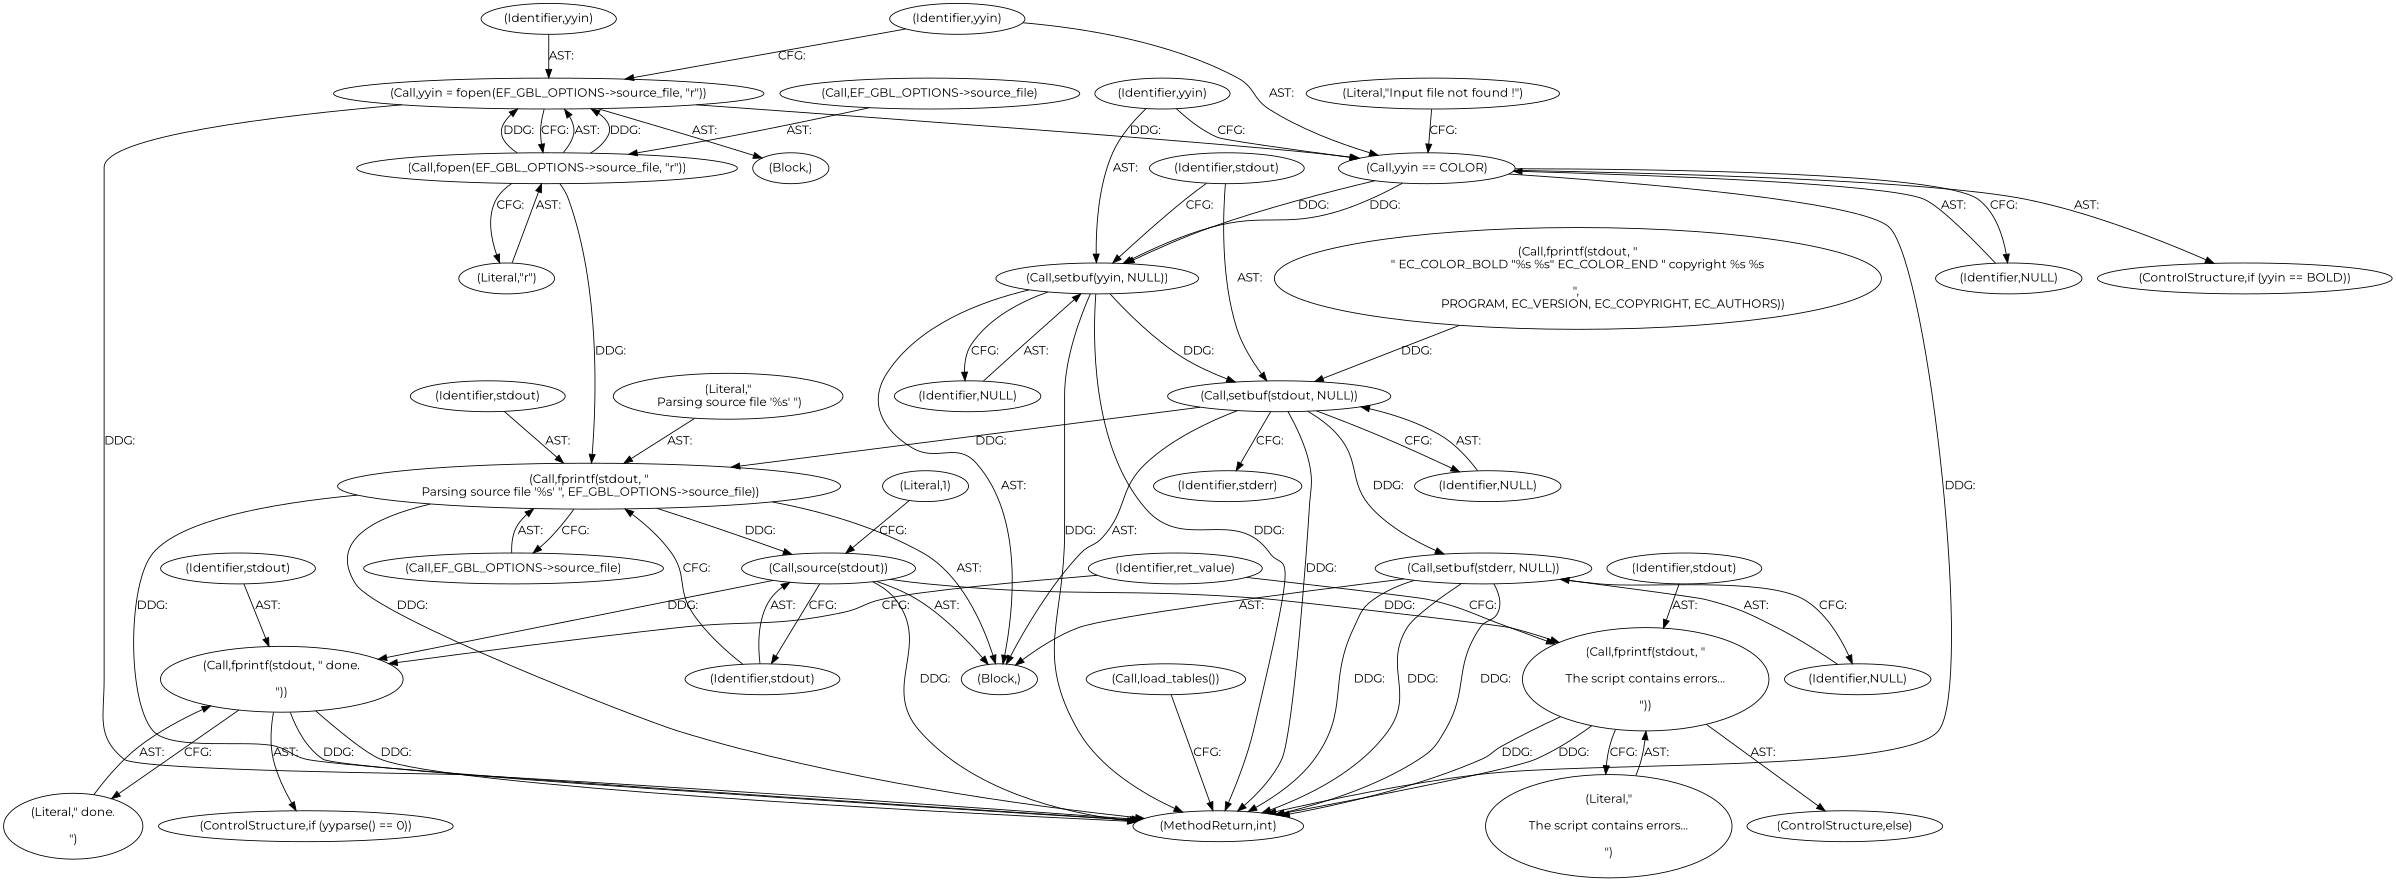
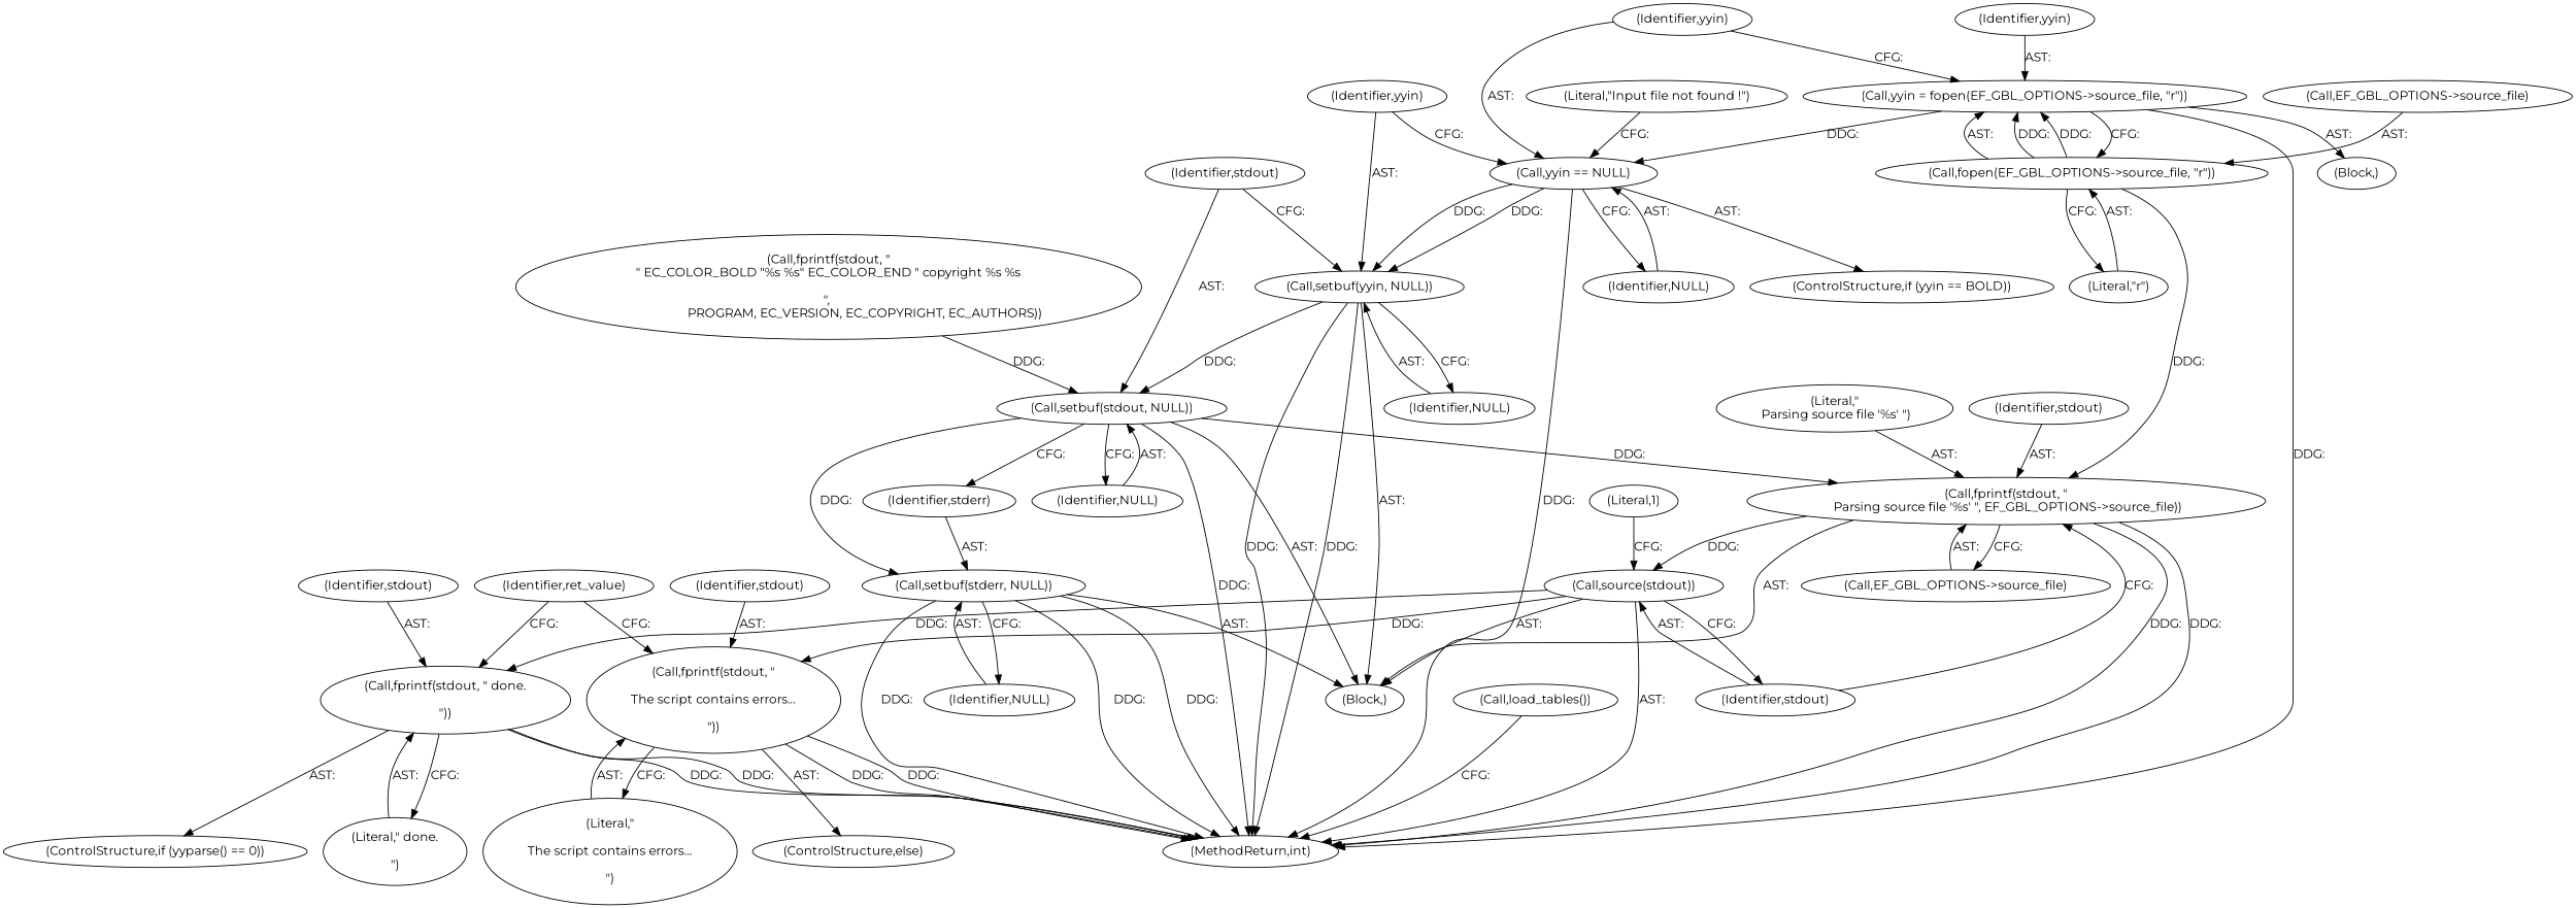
  digraph {
    fontname=Montserrat
    node [fontname=Montserrat]
    edge [fontname=Montserrat]
    n1 [label="(Call,yyin = fopen(EF_GBL_OPTIONS->source_file, \"r\"))"]
    n2 [label="(Call,fopen(EF_GBL_OPTIONS->source_file, \"r\"))"]
-   n3 [label="(Call,yyin == COLOR)"]
+   n3 [label="(Call,yyin == NULL)"]
    n4 [label="(MethodReturn,int)"]
    n5 [label="(Block,)"]
    n6 [label="(Call,fprintf(stdout, \"\n Parsing source file \'%s\' \", EF_GBL_OPTIONS->source_file))"]
    n7 [label="(Literal,\"r\")"]
    n8 [label="(Call,setbuf(yyin, NULL))"]
    n9 [label="(Identifier,NULL)"]
    n10 [label="(ControlStructure,if (yyin == BOLD))"]
    n11 [label="(Block,)"]
    n12 [label="(Call,source(stdout))"]
    n13 [label="(Call,EF_GBL_OPTIONS->source_file)"]
    n14 [label="(Call,setbuf(stdout, NULL))"]
    n15 [label="(Identifier,NULL)"]
    n16 [label="(Call,setbuf(stderr, NULL))"]
    n17 [label="(Identifier,NULL)"]
    n18 [label="(Identifier,stderr)"]
    n19 [label="(Identifier,NULL)"]
    n20 [label="(Call,fprintf(stdout, \" done.\n\n\"))"]
    n21 [label="(Call,fprintf(stdout, \"\n\nThe script contains errors...\n\n\"))"]
    n22 [label="(Identifier,stdout)"]
    n23 [label="(ControlStructure,if (yyparse() == 0))"]
    n24 [label="(Literal,\" done.\n\n\")"]
    n25 [label="(Literal,\"\n\nThe script contains errors...\n\n\")"]
    n26 [label="(ControlStructure,else)"]
    n27 [label="(Identifier,stdout)"]
    n28 [label="(Identifier,stdout)"]
    n29 [label="(Identifier,yyin)"]
    n30 [label="(Literal,\"\n Parsing source file \'%s\' \")"]
    n31 [label="(Call,fprintf(stdout, \"\n\" EC_COLOR_BOLD \"%s %s\" EC_COLOR_END \" copyright %s %s\n\n\", \n                      PROGRAM, EC_VERSION, EC_COPYRIGHT, EC_AUTHORS))"]
    n32 [label="(Literal,1)"]
    n33 [label="(Identifier,yyin)"]
    n34 [label="(Literal,\"Input file not found !\")"]
    n35 [label="(Identifier,stdout)"]
    n36 [label="(Identifier,ret_value)"]
    n37 [label="(Call,EF_GBL_OPTIONS->source_file)"]
    n38 [label="(Identifier,yyin)"]
    n39 [label="(Call,load_tables())"]
    n40 [label="(Identifier,stdout)"]
    n1 -> n2 [label="CFG: "]
    n1 -> n3 [label="DDG: "]
    n1 -> n4 [label="DDG: "]
    n1 -> n5 [label="AST: "]
    n2 -> n1 [label="AST: "]
    n2 -> n1 [label="DDG: "]
    n2 -> n1 [label="DDG: "]
    n2 -> n6 [label="DDG: "]
    n2 -> n7 [label="CFG: "]
    n3 -> n4 [label="DDG: "]
    n3 -> n8 [label="DDG: "]
    n3 -> n8 [label="DDG: "]
    n3 -> n9 [label="CFG: "]
    n3 -> n10 [label="AST: "]
    n6 -> n4 [label="DDG: "]
    n6 -> n4 [label="DDG: "]
    n6 -> n11 [label="AST: "]
    n6 -> n12 [label="DDG: "]
    n6 -> n13 [label="CFG: "]
    n7 -> n2 [label="AST: "]
    n8 -> n4 [label="DDG: "]
    n8 -> n4 [label="DDG: "]
    n8 -> n11 [label="AST: "]
    n8 -> n14 [label="DDG: "]
    n8 -> n15 [label="CFG: "]
    n9 -> n3 [label="AST: "]
-   n12 -> n4 [label="DDG: "]
+   n12 -> n4 [label="AST: "]
    n12 -> n11 [label="AST: "]
    n12 -> n20 [label="DDG: "]
    n12 -> n21 [label="DDG: "]
    n12 -> n22 [label="CFG: "]
    n13 -> n6 [label="AST: "]
    n14 -> n4 [label="DDG: "]
    n14 -> n6 [label="DDG: "]
    n14 -> n11 [label="AST: "]
    n14 -> n16 [label="DDG: "]
    n14 -> n17 [label="CFG: "]
    n14 -> n18 [label="CFG: "]
    n15 -> n8 [label="AST: "]
    n16 -> n4 [label="DDG: "]
    n16 -> n4 [label="DDG: "]
    n16 -> n4 [label="DDG: "]
    n16 -> n11 [label="AST: "]
    n16 -> n19 [label="CFG: "]
    n17 -> n14 [label="AST: "]
+   n18 -> n16 [label="AST: "]
    n19 -> n16 [label="AST: "]
    n20 -> n4 [label="DDG: "]
    n20 -> n4 [label="DDG: "]
    n20 -> n23 [label="AST: "]
    n20 -> n24 [label="CFG: "]
    n21 -> n4 [label="DDG: "]
    n21 -> n4 [label="DDG: "]
    n21 -> n25 [label="CFG: "]
    n21 -> n26 [label="AST: "]
    n22 -> n6 [label="CFG: "]
    n22 -> n12 [label="AST: "]
    n24 -> n20 [label="AST: "]
    n25 -> n21 [label="AST: "]
    n27 -> n20 [label="AST: "]
    n28 -> n8 [label="CFG: "]
    n28 -> n14 [label="AST: "]
    n29 -> n1 [label="CFG: "]
    n29 -> n3 [label="AST: "]
    n30 -> n6 [label="AST: "]
    n31 -> n14 [label="DDG: "]
    n32 -> n12 [label="CFG: "]
    n33 -> n3 [label="CFG: "]
    n33 -> n8 [label="AST: "]
    n34 -> n3 [label="CFG: "]
    n35 -> n21 [label="AST: "]
    n36 -> n20 [label="CFG: "]
    n36 -> n21 [label="CFG: "]
    n37 -> n2 [label="AST: "]
    n38 -> n1 [label="AST: "]
    n39 -> n4 [label="CFG: "]
    n40 -> n6 [label="AST: "]
  }
